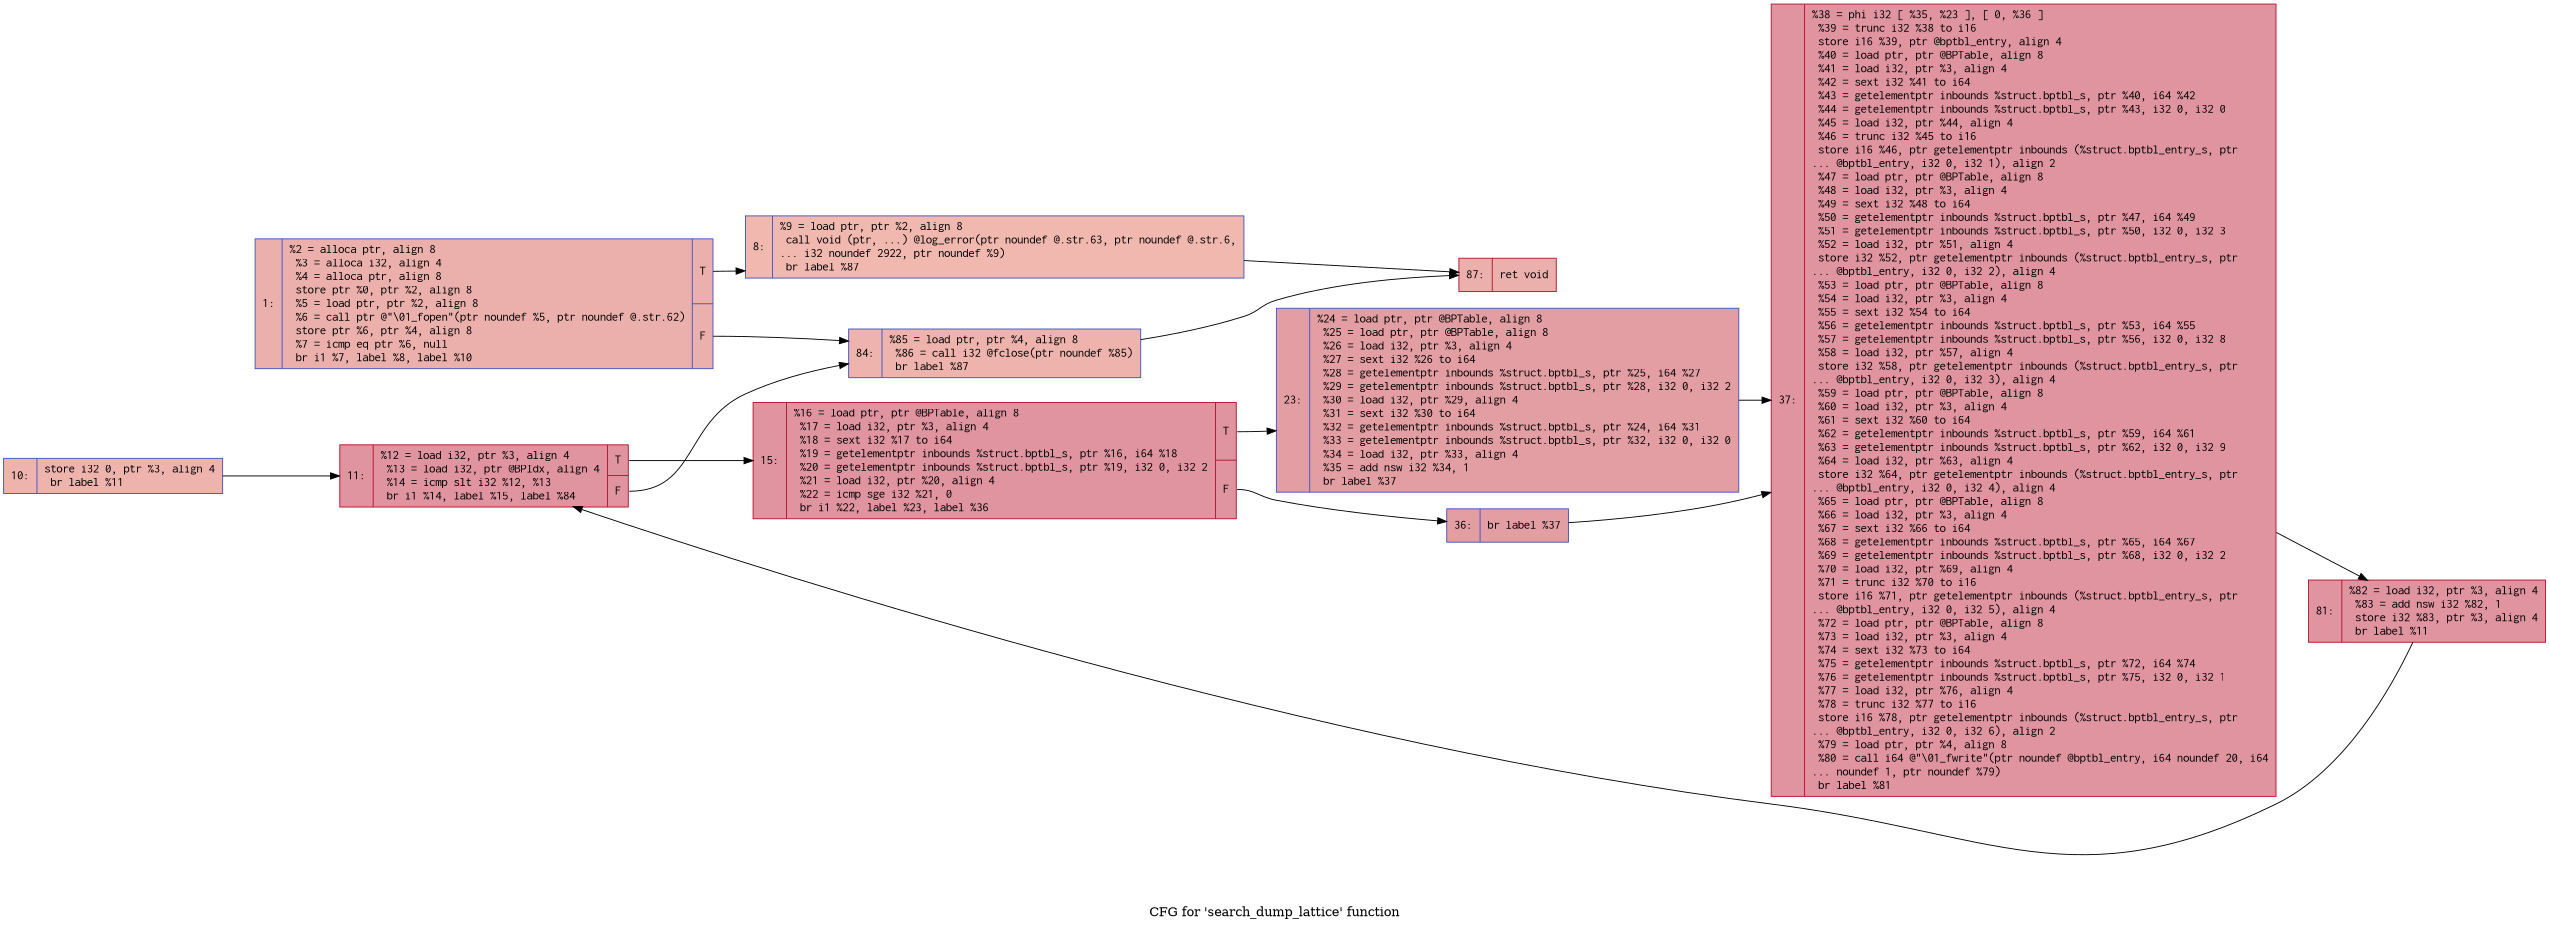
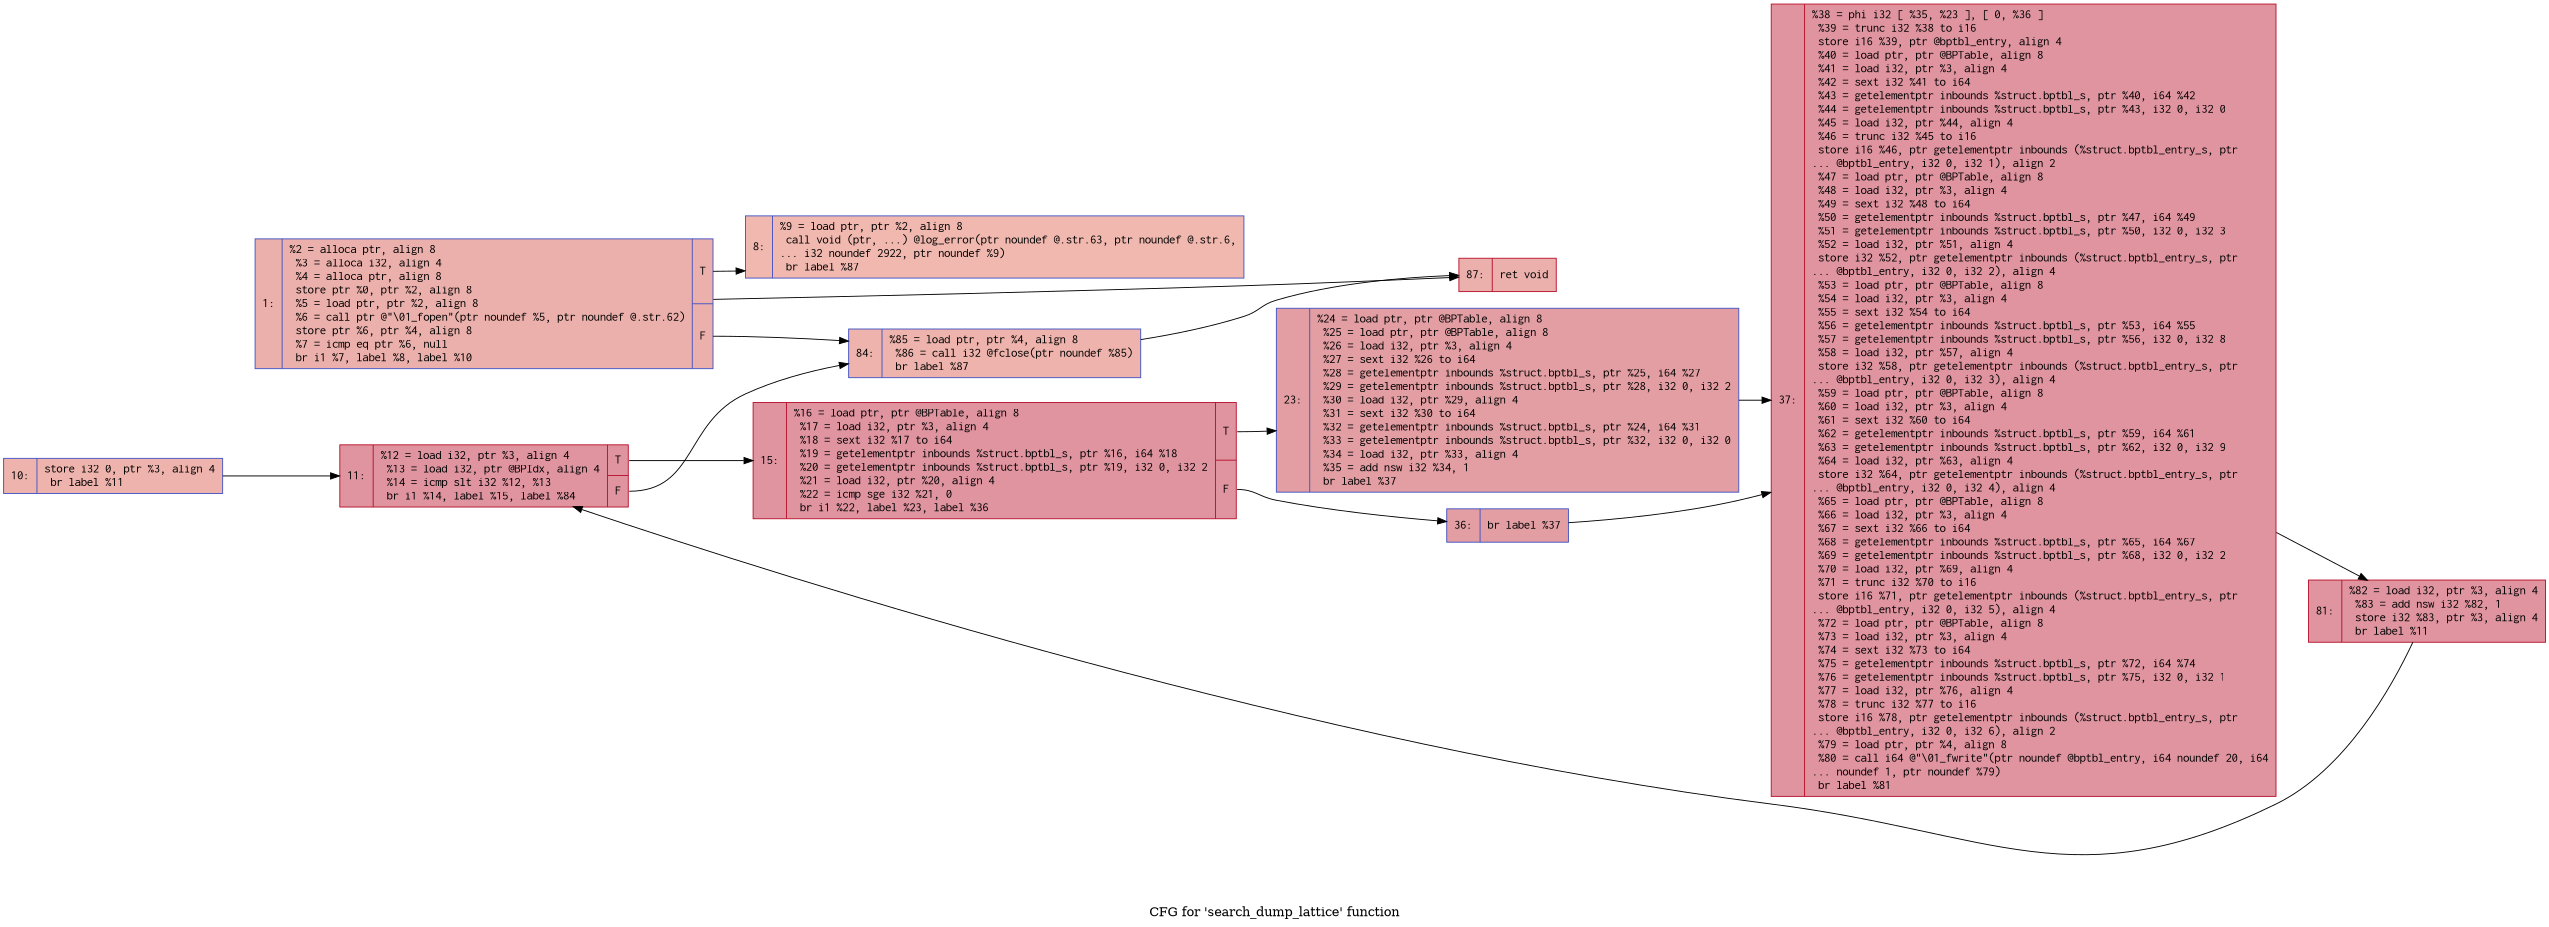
  digraph {
    label="CFG for 'search_dump_lattice' function"
    rankdir=LR
    node [color="#3d50c3ff" fillcolor="#b70d2870" fontname=Courier shape=record style=filled]
    n1 [fillcolor="#d24b4070" label="{1:\l|  %2 = alloca ptr, align 8\l  %3 = alloca i32, align 4\l  %4 = alloca ptr, align 8\l  store ptr %0, ptr %2, align 8\l  %5 = load ptr, ptr %2, align 8\l  %6 = call ptr @\"\\01_fopen\"(ptr noundef %5, ptr noundef @.str.62)\l  store ptr %6, ptr %4, align 8\l  %7 = icmp eq ptr %6, null\l  br i1 %7, label %8, label %10\l|{<s0>T|<s1>F}}"]
    n2 [fillcolor="#dc5d4a70" label="{8:\l|  %9 = load ptr, ptr %2, align 8\l  call void (ptr, ...) @log_error(ptr noundef @.str.63, ptr noundef @.str.6,\l... i32 noundef 2922, ptr noundef %9)\l  br label %87\l}"]
    n3 [fillcolor="#d6524470" label="{84:\l|  %85 = load ptr, ptr %4, align 8\l  %86 = call i32 @fclose(ptr noundef %85)\l  br label %87\l}"]
    n4 [color="#b70d28ff" fillcolor="#d24b4070" label="{87:\l|  ret void\l}"]
    n5 [fillcolor="#d6524470" label="{10:\l|  store i32 0, ptr %3, align 4\l  br label %11\l}"]
    n6 [color="#b70d28ff" label="{11:\l|  %12 = load i32, ptr %3, align 4\l  %13 = load i32, ptr @BPIdx, align 4\l  %14 = icmp slt i32 %12, %13\l  br i1 %14, label %15, label %84\l|{<s0>T|<s1>F}}"]
    n7 [color="#b70d28ff" label="{15:\l|  %16 = load ptr, ptr @BPTable, align 8\l  %17 = load i32, ptr %3, align 4\l  %18 = sext i32 %17 to i64\l  %19 = getelementptr inbounds %struct.bptbl_s, ptr %16, i64 %18\l  %20 = getelementptr inbounds %struct.bptbl_s, ptr %19, i32 0, i32 2\l  %21 = load i32, ptr %20, align 4\l  %22 = icmp sge i32 %21, 0\l  br i1 %22, label %23, label %36\l|{<s0>T|<s1>F}}"]
    n8 [fillcolor="#be242e70" label="{23:\l|  %24 = load ptr, ptr @BPTable, align 8\l  %25 = load ptr, ptr @BPTable, align 8\l  %26 = load i32, ptr %3, align 4\l  %27 = sext i32 %26 to i64\l  %28 = getelementptr inbounds %struct.bptbl_s, ptr %25, i64 %27\l  %29 = getelementptr inbounds %struct.bptbl_s, ptr %28, i32 0, i32 2\l  %30 = load i32, ptr %29, align 4\l  %31 = sext i32 %30 to i64\l  %32 = getelementptr inbounds %struct.bptbl_s, ptr %24, i64 %31\l  %33 = getelementptr inbounds %struct.bptbl_s, ptr %32, i32 0, i32 0\l  %34 = load i32, ptr %33, align 4\l  %35 = add nsw i32 %34, 1\l  br label %37\l}"]
    n9 [fillcolor="#be242e70" label="{36:\l|  br label %37\l}"]
    n10 [color="#b70d28ff" label="{37:\l|  %38 = phi i32 [ %35, %23 ], [ 0, %36 ]\l  %39 = trunc i32 %38 to i16\l  store i16 %39, ptr @bptbl_entry, align 4\l  %40 = load ptr, ptr @BPTable, align 8\l  %41 = load i32, ptr %3, align 4\l  %42 = sext i32 %41 to i64\l  %43 = getelementptr inbounds %struct.bptbl_s, ptr %40, i64 %42\l  %44 = getelementptr inbounds %struct.bptbl_s, ptr %43, i32 0, i32 0\l  %45 = load i32, ptr %44, align 4\l  %46 = trunc i32 %45 to i16\l  store i16 %46, ptr getelementptr inbounds (%struct.bptbl_entry_s, ptr\l... @bptbl_entry, i32 0, i32 1), align 2\l  %47 = load ptr, ptr @BPTable, align 8\l  %48 = load i32, ptr %3, align 4\l  %49 = sext i32 %48 to i64\l  %50 = getelementptr inbounds %struct.bptbl_s, ptr %47, i64 %49\l  %51 = getelementptr inbounds %struct.bptbl_s, ptr %50, i32 0, i32 3\l  %52 = load i32, ptr %51, align 4\l  store i32 %52, ptr getelementptr inbounds (%struct.bptbl_entry_s, ptr\l... @bptbl_entry, i32 0, i32 2), align 4\l  %53 = load ptr, ptr @BPTable, align 8\l  %54 = load i32, ptr %3, align 4\l  %55 = sext i32 %54 to i64\l  %56 = getelementptr inbounds %struct.bptbl_s, ptr %53, i64 %55\l  %57 = getelementptr inbounds %struct.bptbl_s, ptr %56, i32 0, i32 8\l  %58 = load i32, ptr %57, align 4\l  store i32 %58, ptr getelementptr inbounds (%struct.bptbl_entry_s, ptr\l... @bptbl_entry, i32 0, i32 3), align 4\l  %59 = load ptr, ptr @BPTable, align 8\l  %60 = load i32, ptr %3, align 4\l  %61 = sext i32 %60 to i64\l  %62 = getelementptr inbounds %struct.bptbl_s, ptr %59, i64 %61\l  %63 = getelementptr inbounds %struct.bptbl_s, ptr %62, i32 0, i32 9\l  %64 = load i32, ptr %63, align 4\l  store i32 %64, ptr getelementptr inbounds (%struct.bptbl_entry_s, ptr\l... @bptbl_entry, i32 0, i32 4), align 4\l  %65 = load ptr, ptr @BPTable, align 8\l  %66 = load i32, ptr %3, align 4\l  %67 = sext i32 %66 to i64\l  %68 = getelementptr inbounds %struct.bptbl_s, ptr %65, i64 %67\l  %69 = getelementptr inbounds %struct.bptbl_s, ptr %68, i32 0, i32 2\l  %70 = load i32, ptr %69, align 4\l  %71 = trunc i32 %70 to i16\l  store i16 %71, ptr getelementptr inbounds (%struct.bptbl_entry_s, ptr\l... @bptbl_entry, i32 0, i32 5), align 4\l  %72 = load ptr, ptr @BPTable, align 8\l  %73 = load i32, ptr %3, align 4\l  %74 = sext i32 %73 to i64\l  %75 = getelementptr inbounds %struct.bptbl_s, ptr %72, i64 %74\l  %76 = getelementptr inbounds %struct.bptbl_s, ptr %75, i32 0, i32 1\l  %77 = load i32, ptr %76, align 4\l  %78 = trunc i32 %77 to i16\l  store i16 %78, ptr getelementptr inbounds (%struct.bptbl_entry_s, ptr\l... @bptbl_entry, i32 0, i32 6), align 2\l  %79 = load ptr, ptr %4, align 8\l  %80 = call i64 @\"\\01_fwrite\"(ptr noundef @bptbl_entry, i64 noundef 20, i64\l... noundef 1, ptr noundef %79)\l  br label %81\l}"]
    n11 [color="#b70d28ff" label="{81:\l|  %82 = load i32, ptr %3, align 4\l  %83 = add nsw i32 %82, 1\l  store i32 %83, ptr %3, align 4\l  br label %11\l}"]
    n1 -> n2 [tailport=s0]
    n1 -> n3 [tailport=s1]
-   n2 -> n4
+   n1 -> n4
    n3 -> n4
    n5 -> n6
    n6 -> n3 [tailport=s1]
    n6 -> n7 [tailport=s0]
    n7 -> n8 [tailport=s0]
    n7 -> n9 [tailport=s1]
    n8 -> n10
    n9 -> n10
    n10 -> n11
    n11 -> n6
  }
